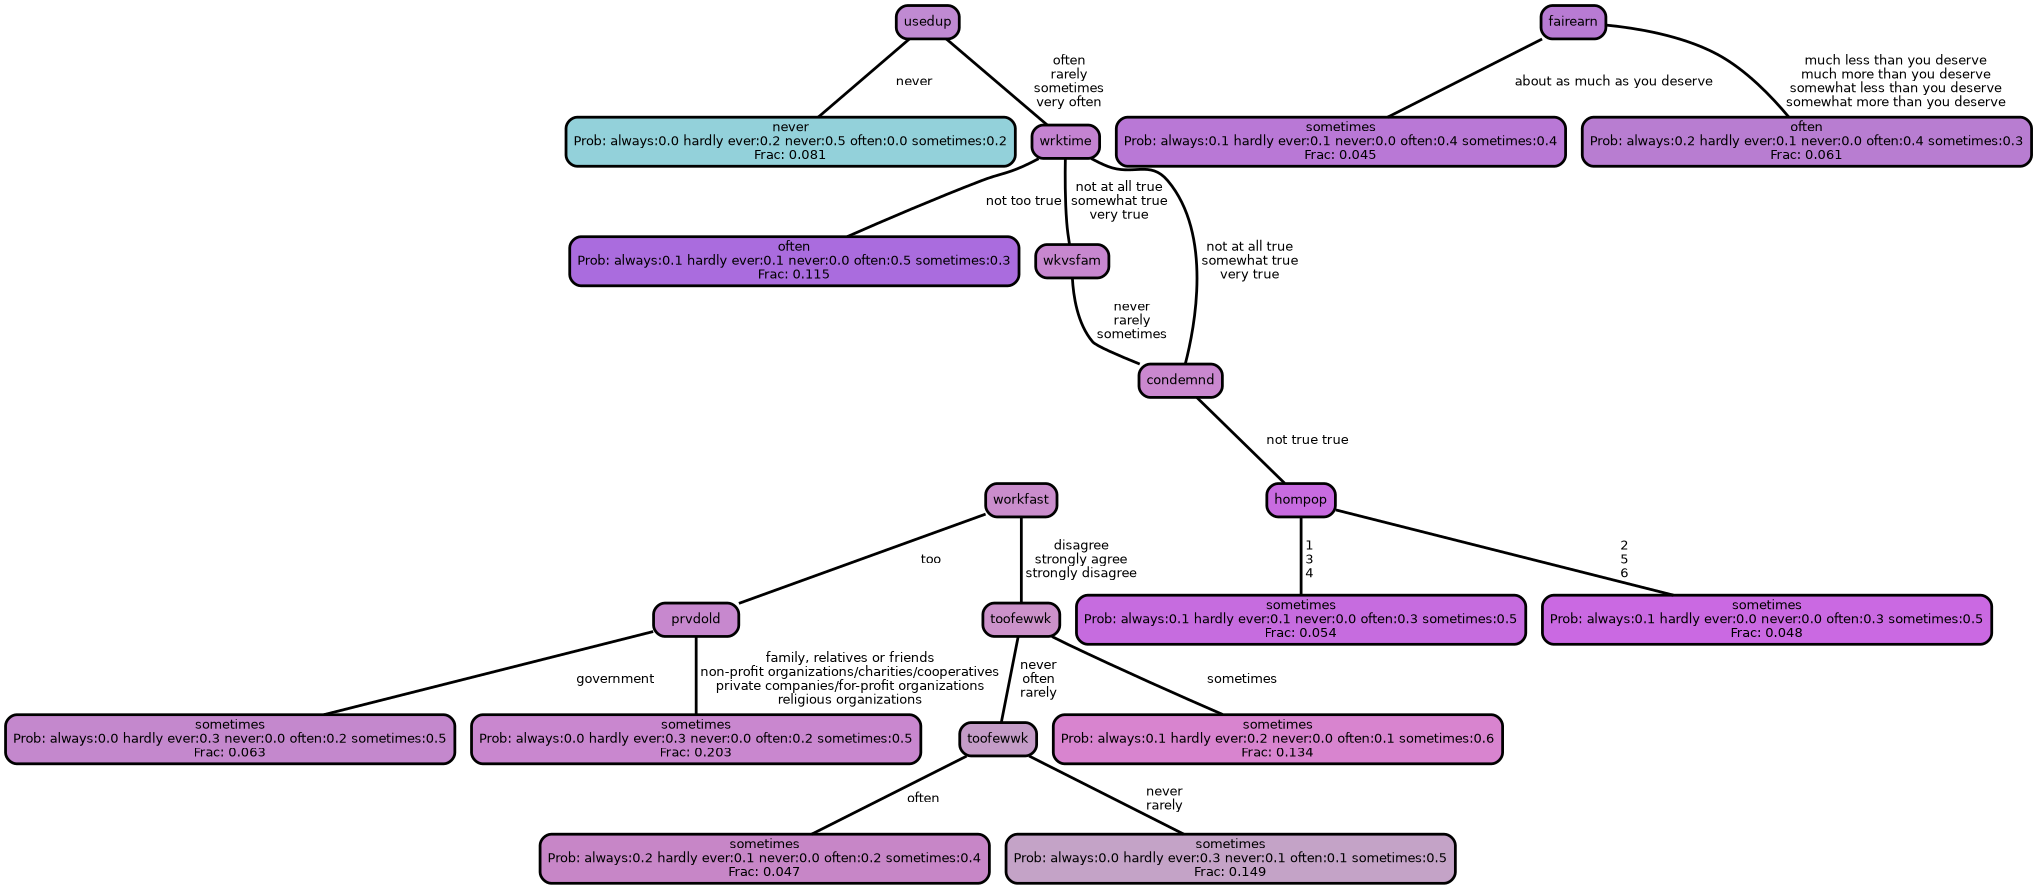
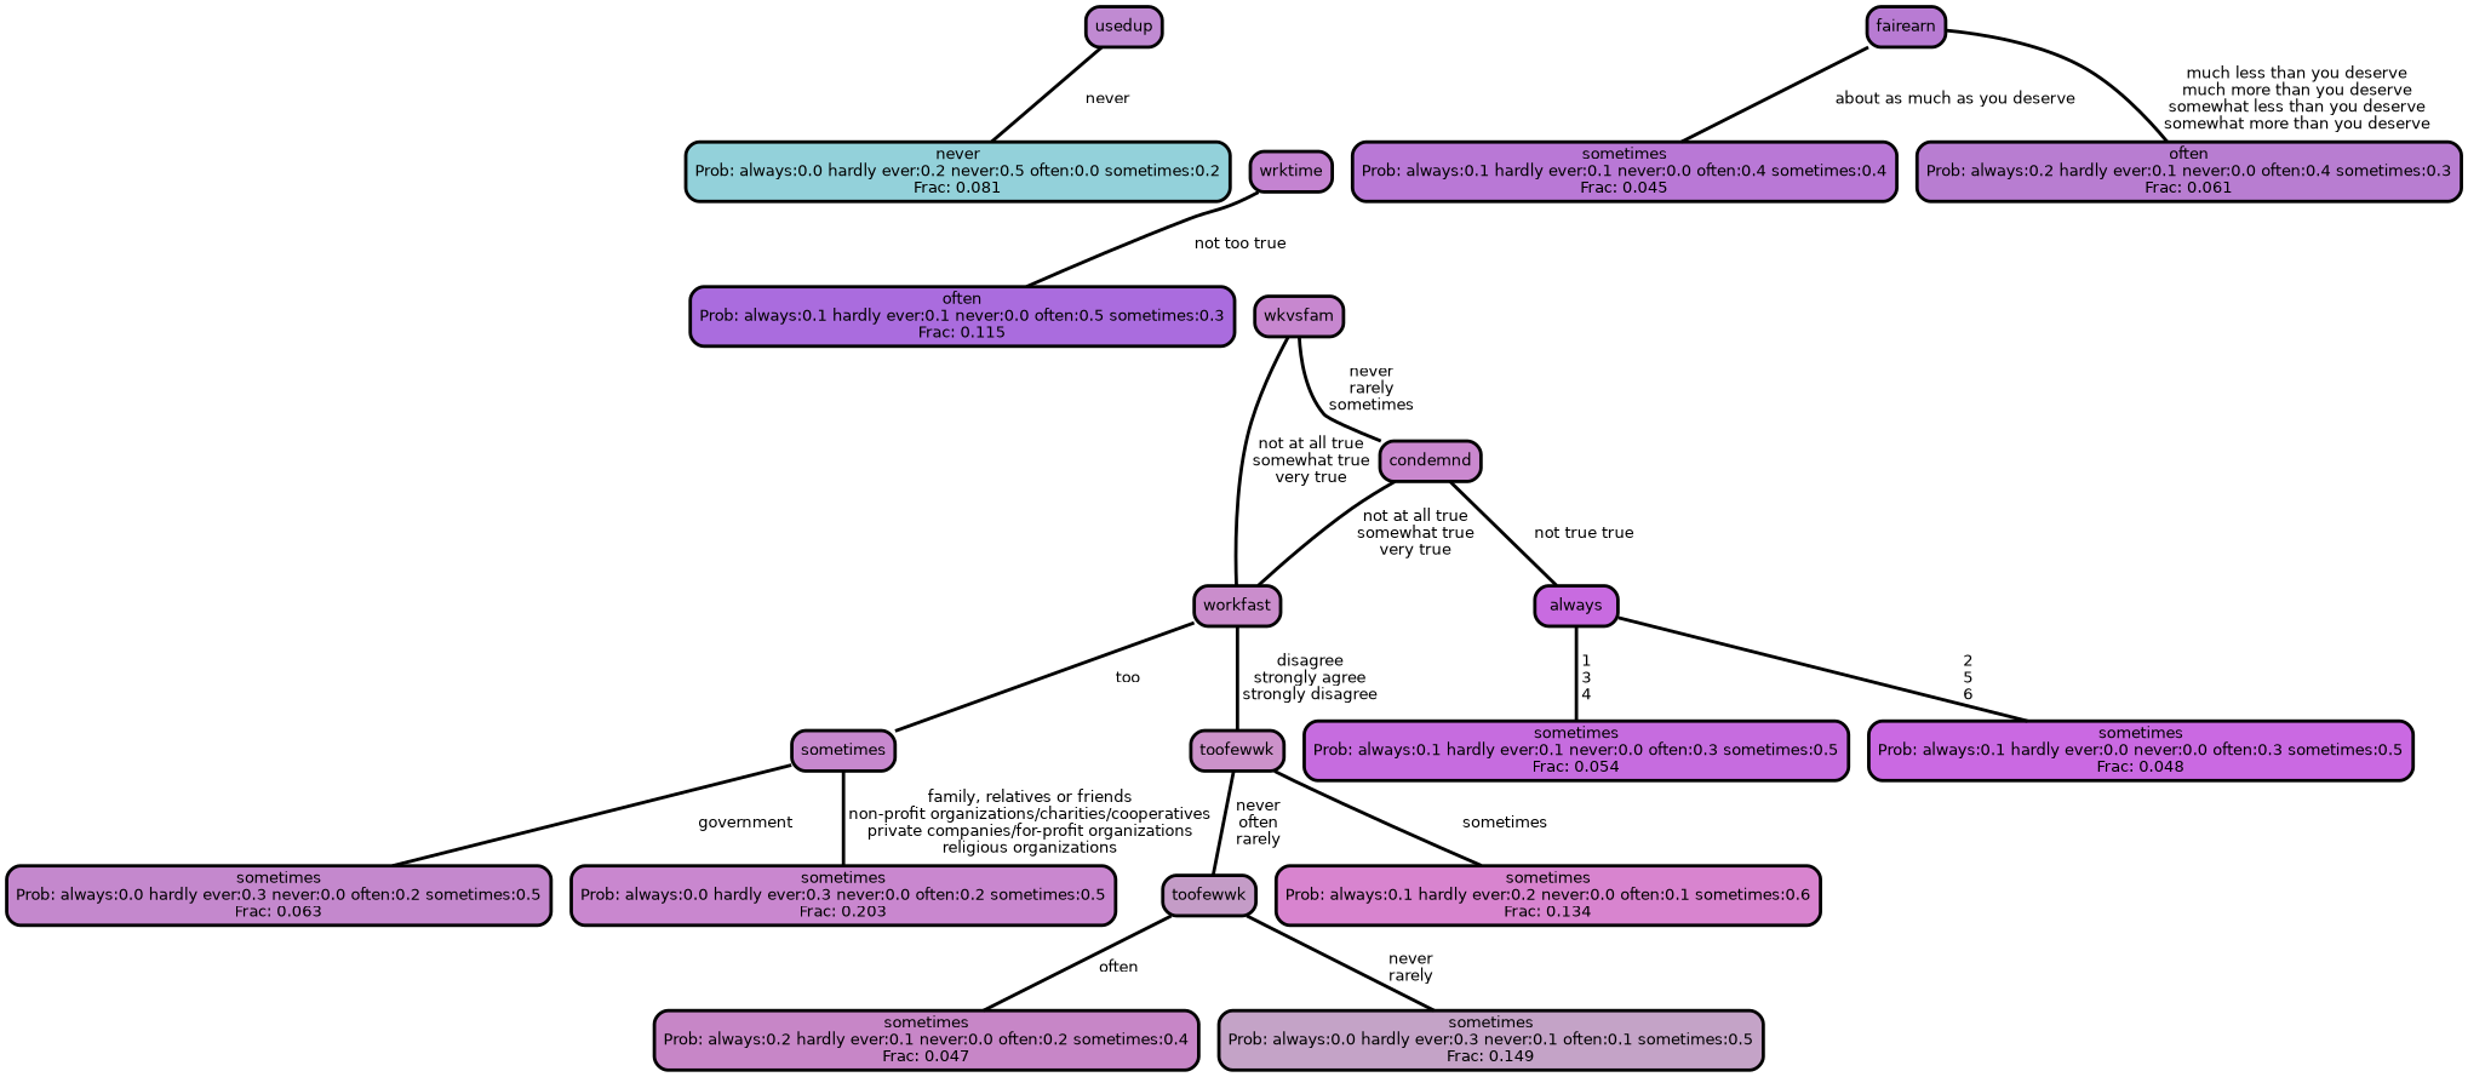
  graph {
    ranksep="0 equally"
    splines=straight
    node [color=black fontcolor=black fontname=helvetica penwidth=3 shape=box style="filled, rounded"]
    edge [color=black fontname=helvetica penwidth=3]
    n1 [fillcolor="#93d1da" label="never\nProb: always:0.0 hardly ever:0.2 never:0.5 often:0.0 sometimes:0.2\nFrac: 0.081"]
    n2 [fillcolor="#c08ad2" label=usedup]
    n3 [fillcolor="#c483d1" label=wrktime]
    n4 [fillcolor="#aa6cde" label="often\nProb: always:0.1 hardly ever:0.1 never:0.0 often:0.5 sometimes:0.3\nFrac: 0.115"]
    n5 [fillcolor="#c787cf" label=wkvsfam]
    n6 [fillcolor="#ca88cf" label=condemnd]
    n7 [fillcolor="#b978d6" label="sometimes\nProb: always:0.1 hardly ever:0.1 never:0.0 often:0.4 sometimes:0.4\nFrac: 0.045"]
    n8 [fillcolor="#b87bd3" label=fairearn]
    n9 [fillcolor="#b87dd1" label="often\nProb: always:0.2 hardly ever:0.1 never:0.0 often:0.4 sometimes:0.3\nFrac: 0.061"]
-   n10 [fillcolor="#c86be0" label=hompop]
+   n10 [fillcolor="#c86be0" label=always]
    n11 [fillcolor="#ca8dcc" label=workfast]
    n12 [fillcolor="#c66cdf" label="sometimes\nProb: always:0.1 hardly ever:0.1 never:0.0 often:0.3 sometimes:0.5\nFrac: 0.054"]
    n13 [fillcolor="#ca69e2" label="sometimes\nProb: always:0.1 hardly ever:0.0 never:0.0 often:0.3 sometimes:0.5\nFrac: 0.048"]
-   n14 [fillcolor="#c788ce" label=prvdold]
+   n14 [fillcolor="#c788ce" label=sometimes]
    n15 [fillcolor="#cc92ca" label=toofewwk]
    n16 [fillcolor="#c488cd" label="sometimes\nProb: always:0.0 hardly ever:0.3 never:0.0 often:0.2 sometimes:0.5\nFrac: 0.063"]
    n17 [fillcolor="#c987cf" label="sometimes\nProb: always:0.0 hardly ever:0.3 never:0.0 often:0.2 sometimes:0.5\nFrac: 0.203"]
    n18 [fillcolor="#c49cc7" label=toofewwk]
    n19 [fillcolor="#d884cf" label="sometimes\nProb: always:0.1 hardly ever:0.2 never:0.0 often:0.1 sometimes:0.6\nFrac: 0.134"]
    n20 [fillcolor="#c786c7" label="sometimes\nProb: always:0.2 hardly ever:0.1 never:0.0 often:0.2 sometimes:0.4\nFrac: 0.047"]
    n21 [fillcolor="#c4a3c7" label="sometimes\nProb: always:0.0 hardly ever:0.3 never:0.1 often:0.1 sometimes:0.5\nFrac: 0.149"]
    subgraph sub_1 {
      rank=same
    }
    n2 -- n1 [label=" never"]
-   n2 -- n3 [label=" often\n rarely\n sometimes\n very often"]
    n3 -- n4 [label=" not too true"]
-   n3 -- n5 [label=" not at all true\n somewhat true\n very true"]
+   n11 -- n5 [label=" not at all true\n somewhat true\n very true"]
    n5 -- n6 [label=" never\n rarely\n sometimes"]
    n6 -- n10 [label=" not true true"]
-   n6 -- n3 [label=" not at all true\n somewhat true\n very true"]
+   n6 -- n11 [label=" not at all true\n somewhat true\n very true"]
    n8 -- n7 [label=" about as much as you deserve"]
    n8 -- n9 [label=" much less than you deserve\n much more than you deserve\n somewhat less than you deserve\n somewhat more than you deserve"]
    n10 -- n12 [label=" 1\n 3\n 4"]
    n10 -- n13 [label=" 2\n 5\n 6"]
    n11 -- n14 [label=" too"]
    n11 -- n15 [label=" disagree\n strongly agree\n strongly disagree"]
    n14 -- n16 [label=" government"]
    n14 -- n17 [label=" family, relatives or friends\n non-profit organizations/charities/cooperatives\n private companies/for-profit organizations\n religious organizations"]
    n15 -- n18 [label=" never\n often\n rarely"]
    n15 -- n19 [label=" sometimes"]
    n18 -- n20 [label=" often"]
    n18 -- n21 [label=" never\n rarely"]
  }
